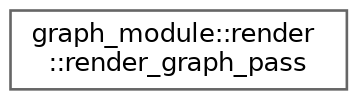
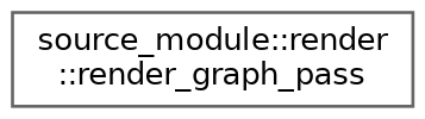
  digraph {
    rankdir=TB
-   n1 [color=grey40 fillcolor=white fontname=Helvetica fontsize=10 height=0.2 label="graph_module::render\l::render_graph_pass" shape=box style=filled width=0.4]
+   n1 [color=grey40 fillcolor=white fontname=Helvetica fontsize=10 height=0.2 label="source_module::render\l::render_graph_pass" shape=box style=filled width=0.4]
  }
